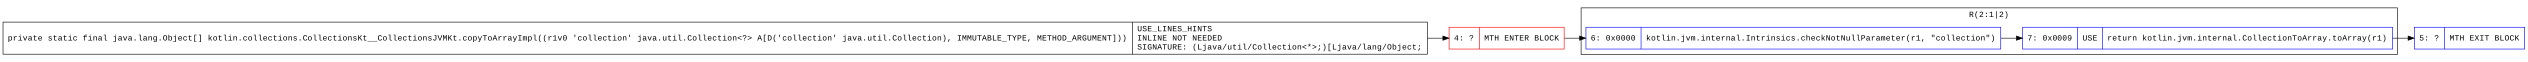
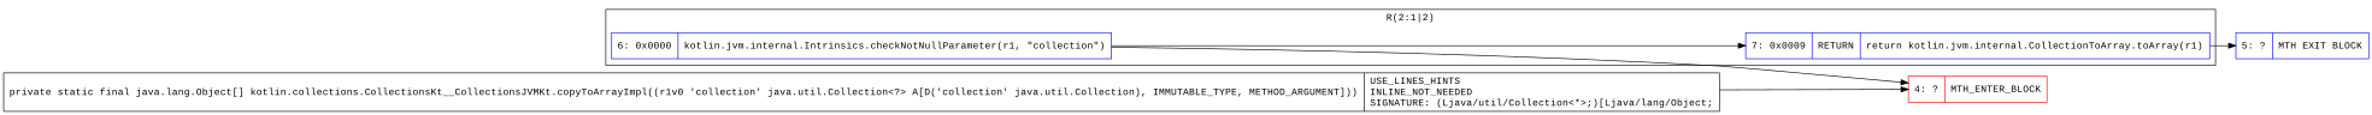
  digraph {
    fontname="Liberation Mono"
    rankdir=LR
    node [color=blue fontname="Liberation Mono" shape=record]
    edge [fontname="Liberation Mono"]
    n1 [label="{6\:\ 0x0000|kotlin.jvm.internal.Intrinsics.checkNotNullParameter(r1, \"collection\")\l}"]
-   n2 [label="{7\:\ 0x0009|USE\l|return kotlin.jvm.internal.CollectionToArray.toArray(r1)\l}"]
+   n2 [label="{7\:\ 0x0009|RETURN\l|return kotlin.jvm.internal.CollectionToArray.toArray(r1)\l}"]
    n3 [label="{5\:\ ?|MTH_EXIT_BLOCK\l}"]
    n4 [color=red label="{4\:\ ?|MTH_ENTER_BLOCK\l}"]
    n5 [label="{private static final java.lang.Object[] kotlin.collections.CollectionsKt__CollectionsJVMKt.copyToArrayImpl((r1v0 'collection' java.util.Collection\<?\> A[D('collection' java.util.Collection), IMMUTABLE_TYPE, METHOD_ARGUMENT]))  | USE_LINES_HINTS\lINLINE_NOT_NEEDED\lSIGNATURE: (Ljava\/util\/Collection\<*\>;)[Ljava\/lang\/Object;\l}" color=""]
    subgraph cluster_1 {
      label="R(2:1|2)"
      n1
      n2
    }
    n1 -> n2
    n2 -> n3
-   n4 -> n1
+   n1 -> n4
    n5 -> n4
  }
